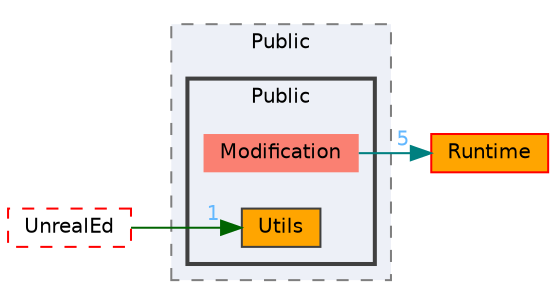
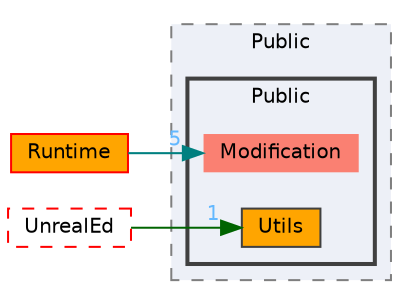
  digraph {
    compound=true
    fontname="DejaVu Sans"
    rankdir=LR
    node [fillcolor=orange fontname="DejaVu Sans" fontsize=10 shape=box style=filled color=red]
    edge [fontcolor=steelblue1 fontname="DejaVu Sans" fontsize=10 labeldistance=1.5 labelfontname=Helvetica labelfontsize=10]
    n1 [fillcolor=salmon height=0.2 label=Modification shape=plaintext width=0.4 color=""]
    n2 [color=grey25 height=0.2 label=Utils width=0.4]
    n3 [height=0.2 label=Runtime width=0.4]
    n4 [fillcolor=white height=0.2 label=UnrealEd style="filled,dashed" width=0.4]
    subgraph cluster_1 {
      bgcolor="#edf0f7"
      fontsize=10
      label=Public
      pencolor=grey50
      style="filled,dashed"
      subgraph cluster_2 {
        bgcolor="#edf0f7"
        fontsize=10
        label=Public
        pencolor=grey25
        style="filled,bold"
        n1
        n2
      }
    }
-   n1 -> n3 [color=teal headlabel=5]
+   n3 -> n1 [color=teal headlabel=5]
    n4 -> n2 [color=darkgreen headlabel=1]
  }
